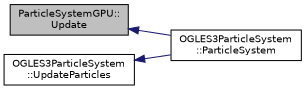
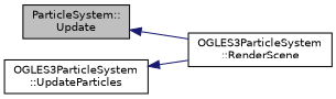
  digraph {
    rankdir=LR
    node [color=black fillcolor=white fontname=Helvetica fontsize=10 shape=record style=filled]
    edge [color=midnightblue dir=back fontname=Helvetica fontsize=10 labelfontname=Helvetica labelfontsize=10 style=solid]
-   n1 [fillcolor=grey75 fontcolor=black height=0.2 label="ParticleSystemGPU::\lUpdate" width=0.4]
-   n2 [height=0.2 label="OGLES3ParticleSystem\l::ParticleSystem" width=0.4]
+   n1 [fillcolor=grey75 fontcolor=black height=0.2 label="ParticleSystem::\lUpdate" width=0.4]
+   n2 [height=0.2 label="OGLES3ParticleSystem\l::RenderScene" width=0.4]
    n3 [height=0.2 label="OGLES3ParticleSystem\l::UpdateParticles" width=0.4]
    n1 -> n2
    n3 -> n2
  }
